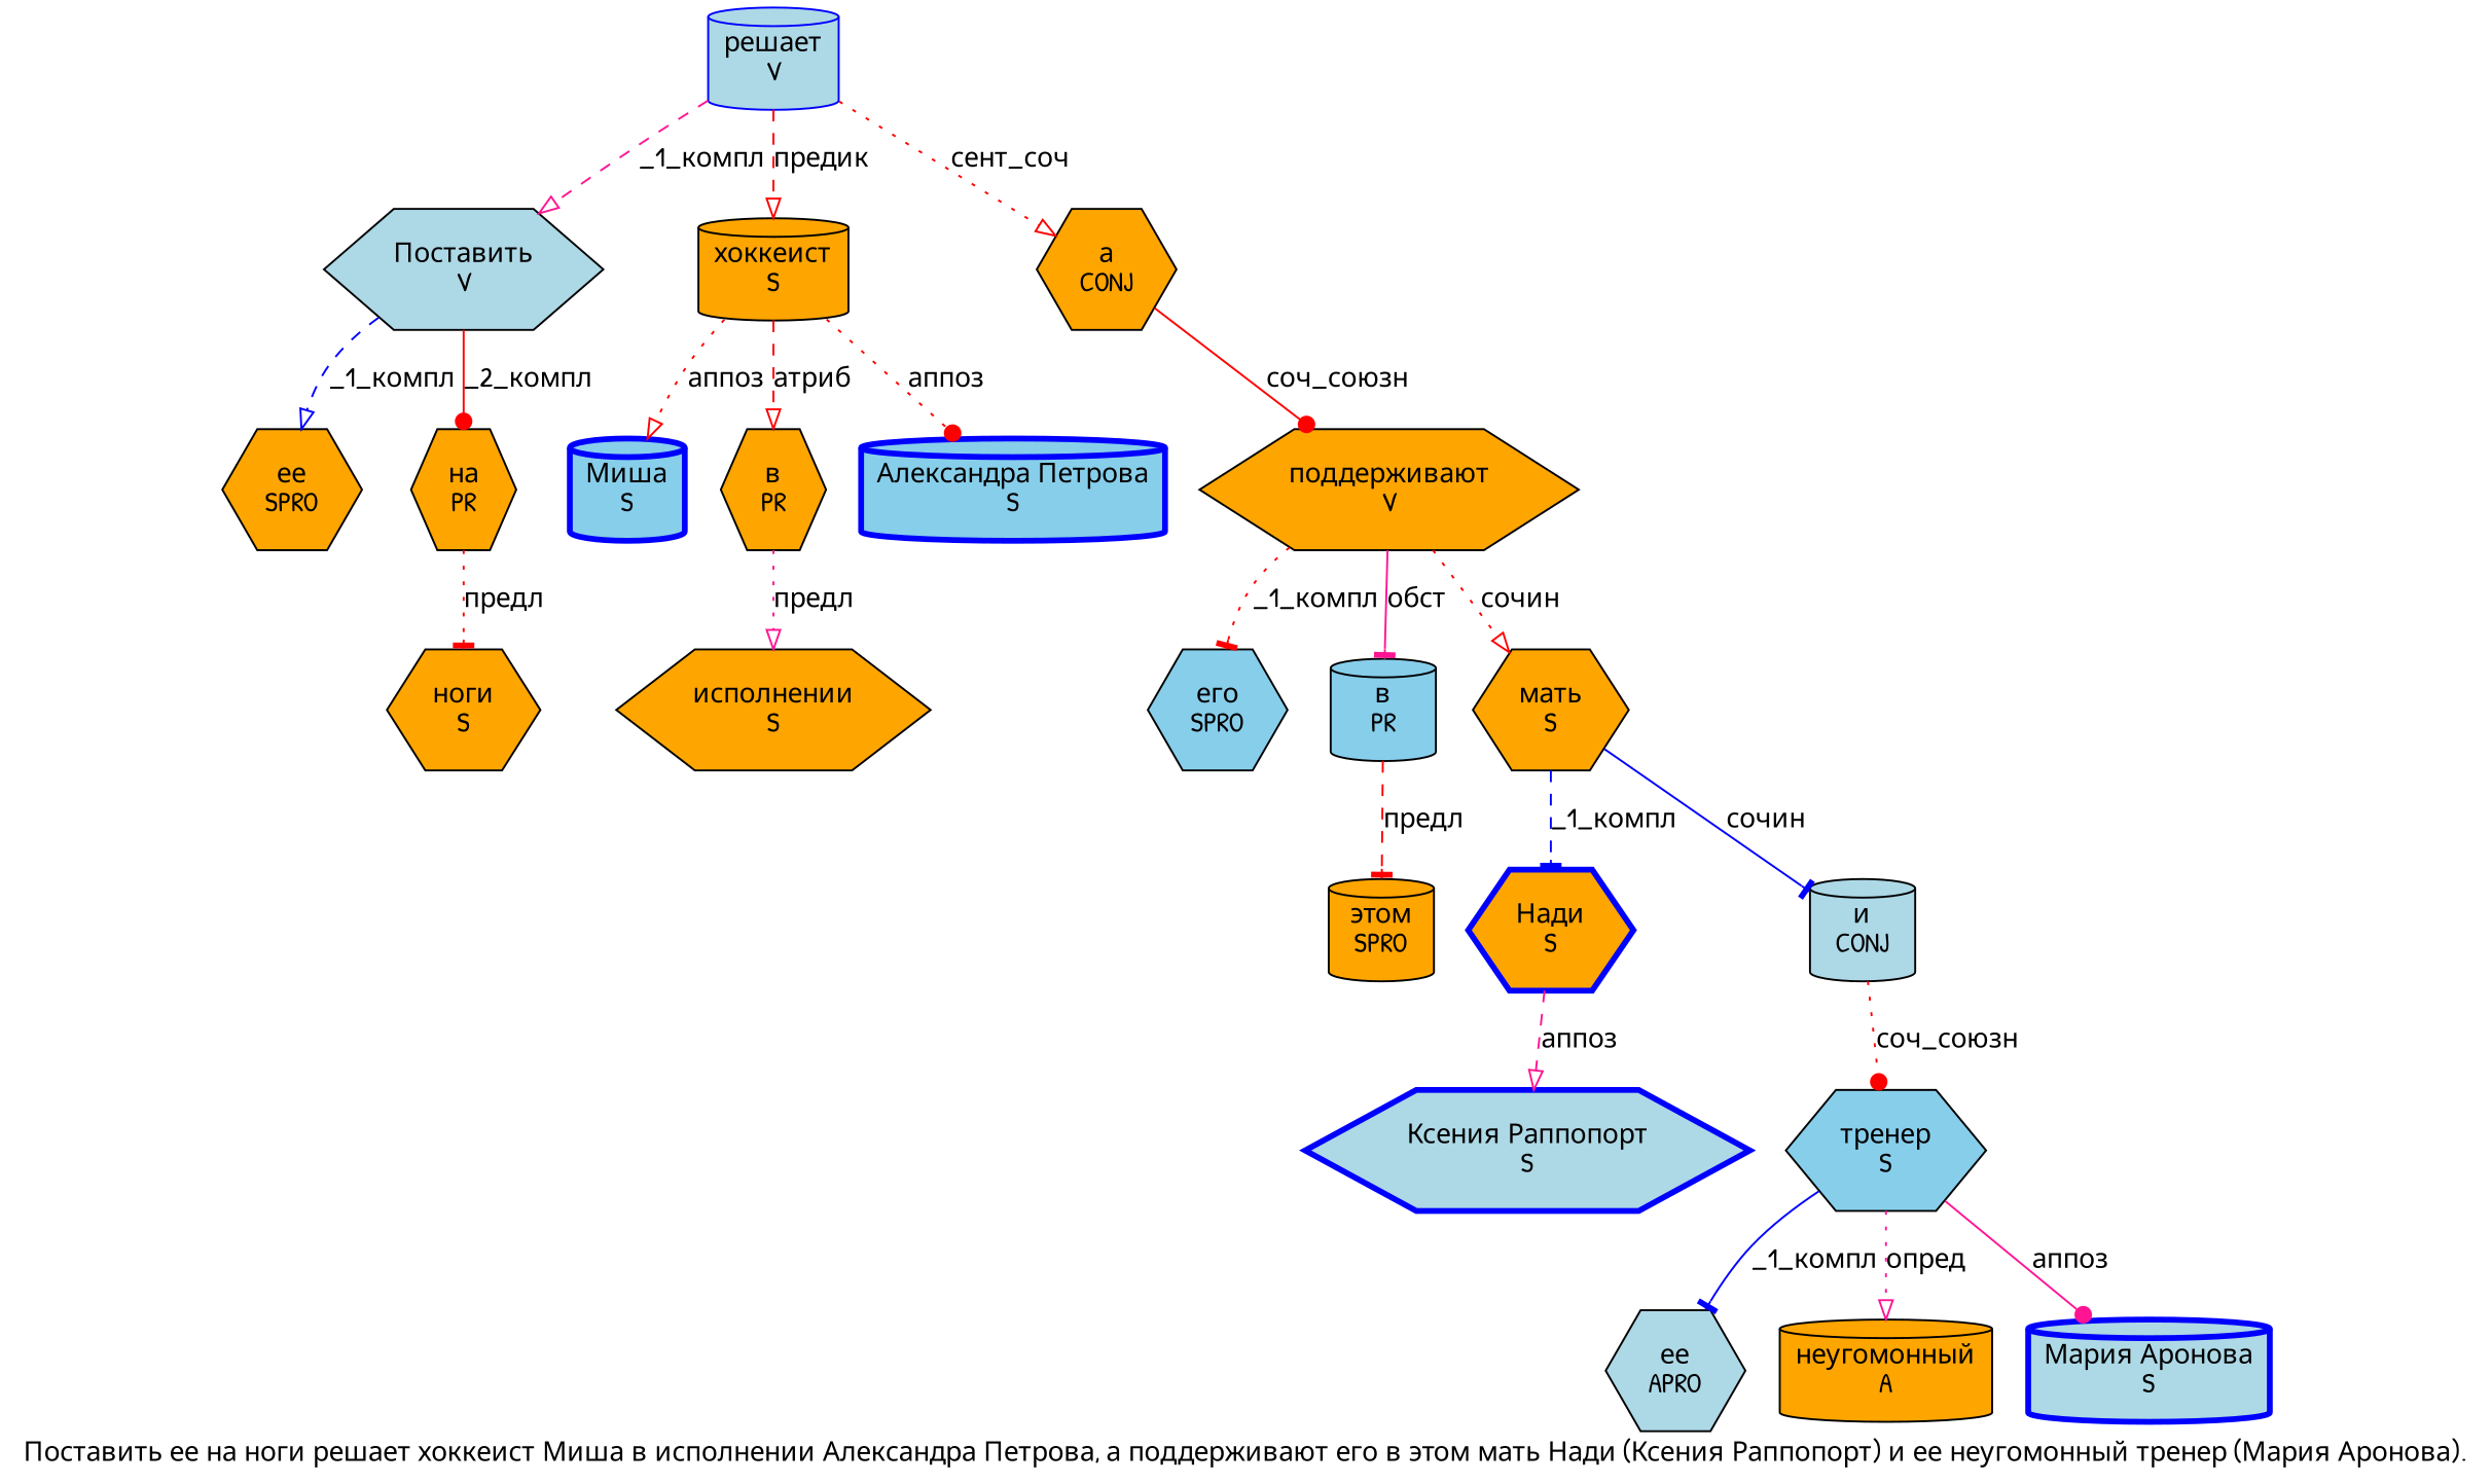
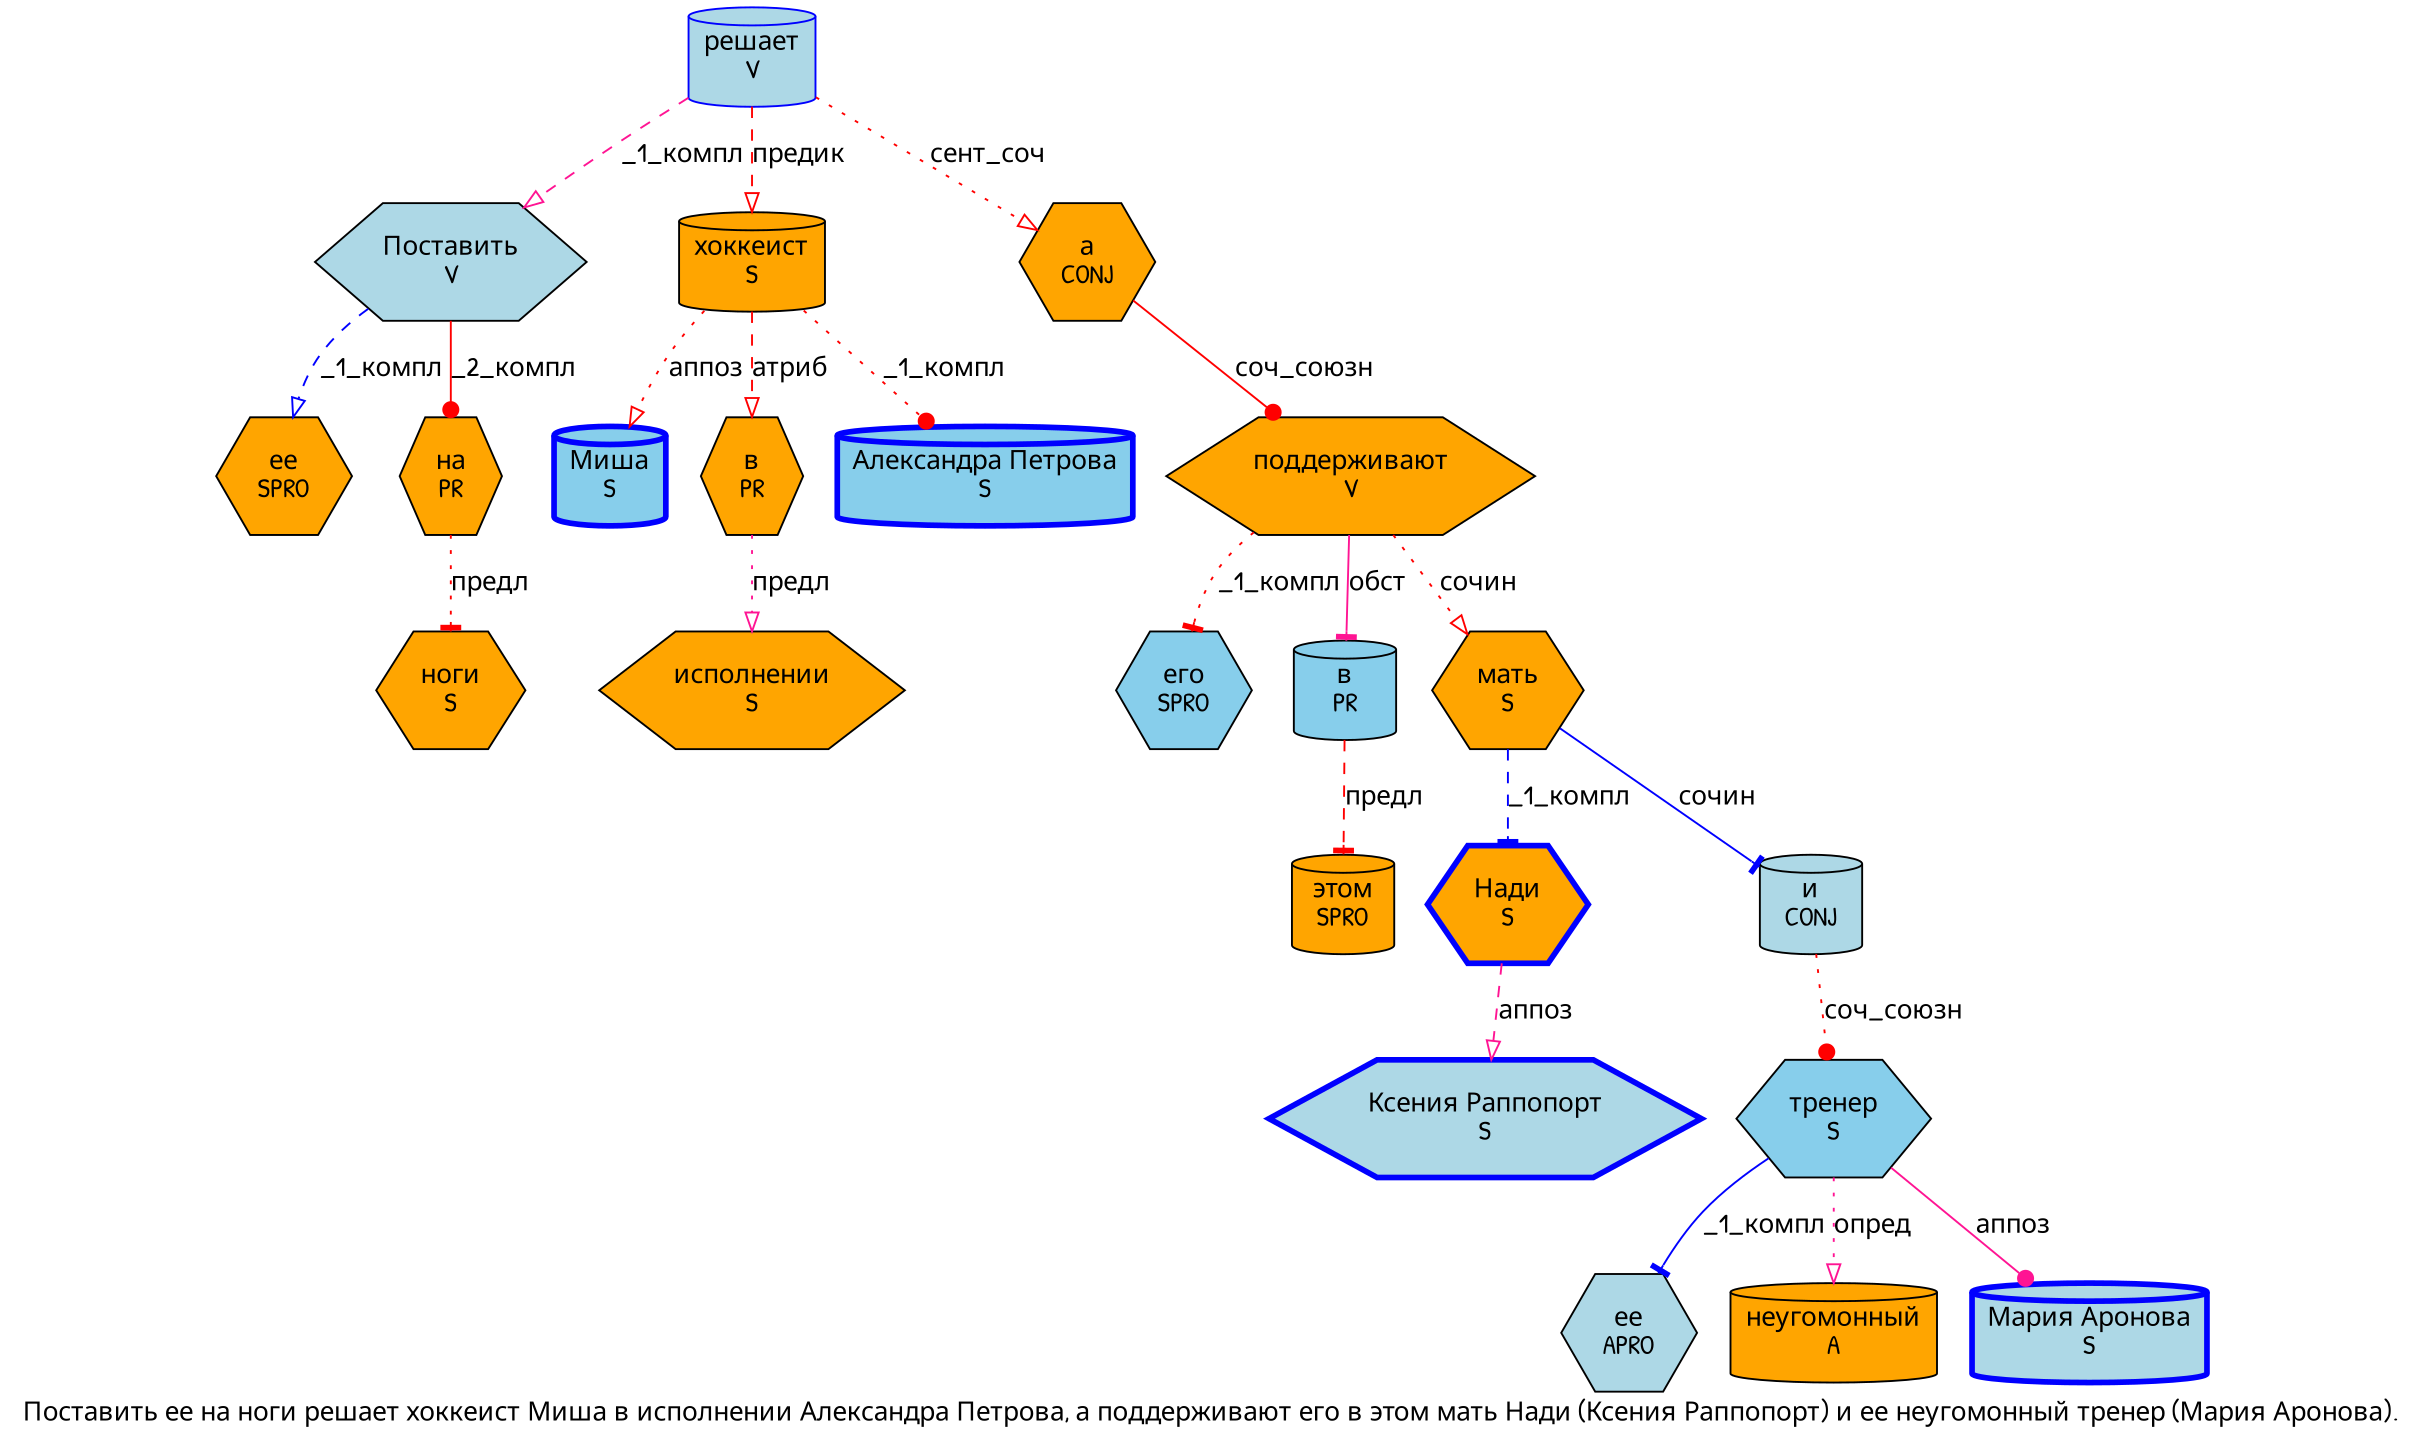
  digraph {
    fontname="Patrick Hand"
    label="Поставить ее на ноги решает хоккеист Миша в исполнении Александра Петрова, а поддерживают его в этом мать Нади (Ксения Раппопорт) и ее неугомонный тренер (Мария Аронова)."
    node [fillcolor=orange fontname="Patrick Hand" penwidth=1 shape=hexagon style=filled]
    edge [arrowhead=onormal color=red fontname="Patrick Hand" style=dotted]
    n1 [fillcolor=lightblue label="Поставить\nV"]
    n2 [label="ее\nSPRO"]
    n3 [label="на\nPR"]
    n4 [label="ноги\nS"]
    n5 [color=blue fillcolor=lightblue label="решает\nV" shape=cylinder]
    n6 [label="хоккеист\nS" shape=cylinder]
    n7 [label="а\nCONJ"]
    n8 [color=blue fillcolor=skyblue label="Миша\nS" penwidth=3 shape=cylinder]
    n9 [label="в\nPR"]
    n10 [color=blue fillcolor=skyblue label="Александра Петрова\nS" penwidth=3 shape=cylinder]
    n11 [label="поддерживают\nV"]
    n12 [label="исполнении\nS"]
    n13 [fillcolor=skyblue label="его\nSPRO"]
    n14 [fillcolor=skyblue label="в\nPR" shape=cylinder]
    n15 [label="мать\nS"]
    n16 [label="этом\nSPRO" shape=cylinder]
    n17 [color=blue label="Нади\nS" penwidth=3]
    n18 [fillcolor=lightblue label="и\nCONJ" shape=cylinder]
    n19 [color=blue fillcolor=lightblue label="Ксения Раппопорт\nS" penwidth=3]
    n20 [fillcolor=skyblue label="тренер\nS"]
    n21 [fillcolor=lightblue label="ее\nAPRO"]
    n22 [label="неугомонный\nA" shape=cylinder]
    n23 [color=blue fillcolor=lightblue label="Мария Аронова\nS" penwidth=3 shape=cylinder]
    n1 -> n2 [color=blue label="_1_компл" style=dashed]
    n1 -> n3 [arrowhead=dot label="_2_компл" style=solid]
    n3 -> n4 [arrowhead=tee label="предл"]
    n5 -> n1 [color=deeppink label="_1_компл" style=dashed]
    n5 -> n6 [label="предик" style=dashed]
    n5 -> n7 [label="сент_соч"]
    n6 -> n8 [label="аппоз"]
    n6 -> n9 [label="атриб" style=dashed]
-   n6 -> n10 [arrowhead=dot label="аппоз"]
+   n6 -> n10 [arrowhead=dot label="_1_компл"]
    n7 -> n11 [arrowhead=dot label="соч_союзн" style=solid]
    n9 -> n12 [color=deeppink label="предл"]
    n11 -> n13 [arrowhead=tee label="_1_компл"]
    n11 -> n14 [arrowhead=tee color=deeppink label="обст" style=solid]
    n11 -> n15 [label="сочин"]
    n14 -> n16 [arrowhead=tee label="предл" style=dashed]
    n15 -> n17 [arrowhead=tee color=blue label="_1_компл" style=dashed]
    n15 -> n18 [arrowhead=tee color=blue label="сочин" style=solid]
    n17 -> n19 [color=deeppink label="аппоз" style=dashed]
    n18 -> n20 [arrowhead=dot label="соч_союзн"]
    n20 -> n21 [arrowhead=tee color=blue label="_1_компл" style=solid]
    n20 -> n22 [color=deeppink label="опред"]
    n20 -> n23 [arrowhead=dot color=deeppink label="аппоз" style=solid]
  }
